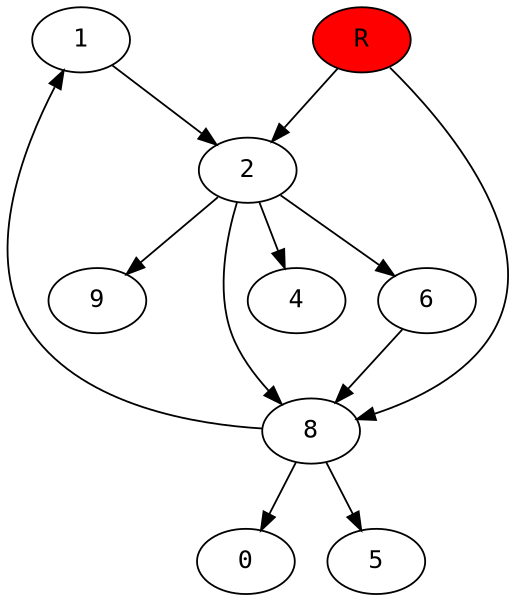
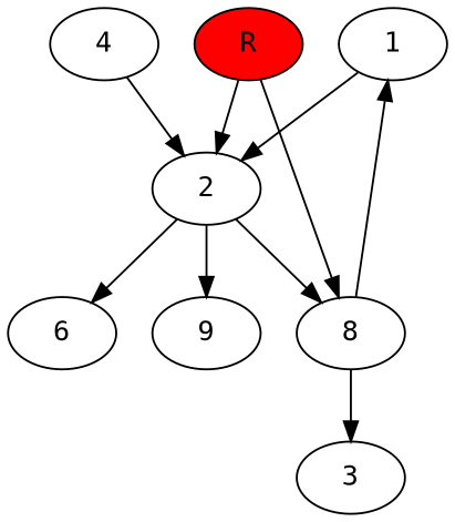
  digraph {
    fontname="DejaVu Sans Mono"
    node [fontname="DejaVu Sans Mono"]
    edge [fontname="DejaVu Sans Mono"]
    1
    2
    4
    6
    n5 [label=9]
    8
-   3 [label=0]
-   5
+   3
    R [fillcolor="#ff0000" style=filled]
    1 -> 2
-   2 -> 4
+   4 -> 2
    2 -> 6
    2 -> n5
    2 -> 8
-   6 -> 8
    8 -> 1
    8 -> 3
-   8 -> 5
    R -> 2
    R -> 8
  }
